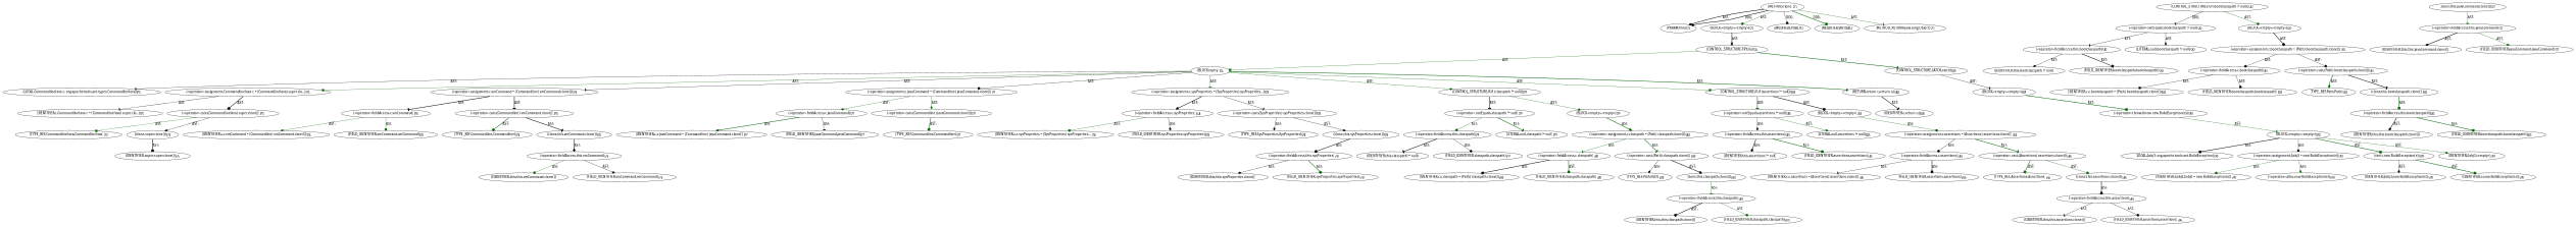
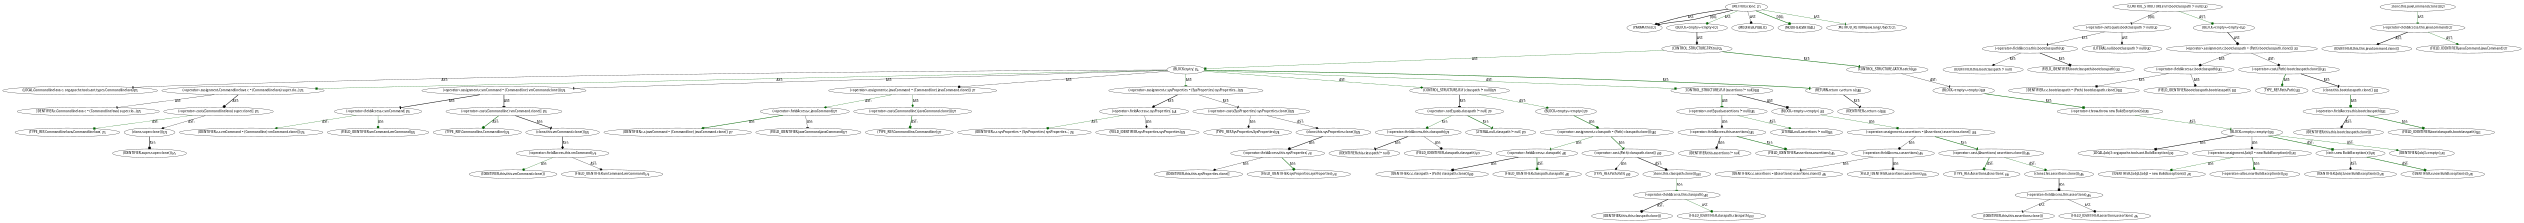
  digraph {
    fontname="Fira Sans"
    node [fontname="Fira Sans"]
    edge [arrowhead=box color=black fontname="Fira Sans" style=solid]
    n1 [label=<(METHOD,clone)<SUB>573</SUB>>]
    n2 [label=<(PARAM,this)<SUB>573</SUB>>]
    n3 [label=<(BLOCK,&lt;empty&gt;,&lt;empty&gt;)<SUB>573</SUB>>]
    n4 [label=<(MODIFIER,PUBLIC)>]
    n5 [label=<(MODIFIER,VIRTUAL)>]
    n6 [label=<(METHOD_RETURN,java.lang.Object)<SUB>573</SUB>>]
    n7 [label=<(CONTROL_STRUCTURE,TRY,try)<SUB>574</SUB>>]
    n8 [label=<(BLOCK,try,try)<SUB>574</SUB>>]
    n9 [label=<(CONTROL_STRUCTURE,CATCH,catch)<SUB>589</SUB>>]
    n10 [label=<(LOCAL,CommandlineJava c: org.apache.tools.ant.types.CommandlineJava)<SUB>575</SUB>>]
    n11 [label=<(&lt;operator&gt;.assignment,CommandlineJava c = (CommandlineJava) super.clo...)<SUB>575</SUB>>]
    n12 [label=<(&lt;operator&gt;.assignment,c.vmCommand = (Commandline) vmCommand.clone())<SUB>576</SUB>>]
    n13 [label=<(&lt;operator&gt;.assignment,c.javaCommand = (Commandline) javaCommand.clone())<SUB>577</SUB>>]
    n14 [label=<(&lt;operator&gt;.assignment,c.sysProperties = (SysProperties) sysProperties...)<SUB>578</SUB>>]
    n15 [label=<(CONTROL_STRUCTURE,IF,if (classpath != null))<SUB>579</SUB>>]
    n16 [label=<(CONTROL_STRUCTURE,IF,if (assertions != null))<SUB>585</SUB>>]
    n17 [label=<(RETURN,return c;,return c;)<SUB>588</SUB>>]
    n18 [label=<(BLOCK,&lt;empty&gt;,&lt;empty&gt;)<SUB>589</SUB>>]
    n19 [label=<(IDENTIFIER,c,CommandlineJava c = (CommandlineJava) super.clo...)<SUB>575</SUB>>]
    n20 [label=<(&lt;operator&gt;.cast,(CommandlineJava) super.clone())<SUB>575</SUB>>]
    n21 [label=<(&lt;operator&gt;.fieldAccess,c.vmCommand)<SUB>576</SUB>>]
    n22 [label=<(&lt;operator&gt;.cast,(Commandline) vmCommand.clone())<SUB>576</SUB>>]
    n23 [label=<(&lt;operator&gt;.fieldAccess,c.javaCommand)<SUB>577</SUB>>]
    n24 [label=<(&lt;operator&gt;.cast,(Commandline) javaCommand.clone())<SUB>577</SUB>>]
    n25 [label=<(&lt;operator&gt;.fieldAccess,c.sysProperties)<SUB>548</SUB>>]
    n26 [label=<(&lt;operator&gt;.cast,(SysProperties) sysProperties.clone())<SUB>578</SUB>>]
    n27 [label=<(&lt;operator&gt;.notEquals,classpath != null)<SUB>579</SUB>>]
    n28 [label=<(BLOCK,&lt;empty&gt;,&lt;empty&gt;)<SUB>579</SUB>>]
    n29 [label=<(CONTROL_STRUCTURE,IF,if (bootclasspath != null))<SUB>582</SUB>>]
    n30 [label=<(&lt;operator&gt;.notEquals,bootclasspath != null)<SUB>582</SUB>>]
    n31 [label=<(BLOCK,&lt;empty&gt;,&lt;empty&gt;)<SUB>582</SUB>>]
    n32 [label=<(&lt;operator&gt;.notEquals,assertions != null)<SUB>585</SUB>>]
    n33 [label=<(BLOCK,&lt;empty&gt;,&lt;empty&gt;)<SUB>585</SUB>>]
    n34 [label=<(IDENTIFIER,c,return c;)<SUB>588</SUB>>]
    n35 [label=<(TYPE_REF,CommandlineJava,CommandlineJava)<SUB>575</SUB>>]
    n36 [label=<(clone,super.clone())<SUB>575</SUB>>]
    n37 [label=<(IDENTIFIER,super,super.clone())<SUB>575</SUB>>]
    n38 [label=<(IDENTIFIER,c,c.vmCommand = (Commandline) vmCommand.clone())<SUB>576</SUB>>]
    n39 [label=<(FIELD_IDENTIFIER,vmCommand,vmCommand)<SUB>576</SUB>>]
    n40 [label=<(TYPE_REF,Commandline,Commandline)<SUB>576</SUB>>]
    n41 [label=<(clone,this.vmCommand.clone())<SUB>576</SUB>>]
    n42 [label=<(&lt;operator&gt;.fieldAccess,this.vmCommand)<SUB>576</SUB>>]
    n43 [label=<(IDENTIFIER,this,this.vmCommand.clone())>]
    n44 [label=<(FIELD_IDENTIFIER,vmCommand,vmCommand)<SUB>576</SUB>>]
    n45 [label=<(IDENTIFIER,c,c.javaCommand = (Commandline) javaCommand.clone())<SUB>577</SUB>>]
    n46 [label=<(FIELD_IDENTIFIER,javaCommand,javaCommand)<SUB>577</SUB>>]
    n47 [label=<(TYPE_REF,Commandline,Commandline)<SUB>577</SUB>>]
    n48 [label=<(clone,this.javaCommand.clone())<SUB>577</SUB>>]
    n49 [label=<(&lt;operator&gt;.fieldAccess,this.javaCommand)<SUB>577</SUB>>]
    n50 [label=<(IDENTIFIER,this,this.javaCommand.clone())>]
    n51 [label=<(FIELD_IDENTIFIER,javaCommand,javaCommand)<SUB>577</SUB>>]
    n52 [label=<(IDENTIFIER,c,c.sysProperties = (SysProperties) sysProperties...)<SUB>578</SUB>>]
    n53 [label=<(FIELD_IDENTIFIER,sysProperties,sysProperties)<SUB>578</SUB>>]
    n54 [label=<(TYPE_REF,SysProperties,SysProperties)<SUB>578</SUB>>]
    n55 [label=<(clone,this.sysProperties.clone())<SUB>578</SUB>>]
    n56 [label=<(&lt;operator&gt;.fieldAccess,this.sysProperties)<SUB>578</SUB>>]
    n57 [label=<(IDENTIFIER,this,this.sysProperties.clone())>]
    n58 [label=<(FIELD_IDENTIFIER,sysProperties,sysProperties)<SUB>578</SUB>>]
    n59 [label=<(&lt;operator&gt;.fieldAccess,this.classpath)<SUB>579</SUB>>]
    n60 [label=<(LITERAL,null,classpath != null)<SUB>579</SUB>>]
    n61 [label=<(&lt;operator&gt;.assignment,c.classpath = (Path) classpath.clone())<SUB>580</SUB>>]
    n62 [label=<(IDENTIFIER,this,classpath != null)>]
    n63 [label=<(FIELD_IDENTIFIER,classpath,classpath)<SUB>579</SUB>>]
    n64 [label=<(&lt;operator&gt;.fieldAccess,c.classpath)<SUB>580</SUB>>]
    n65 [label=<(&lt;operator&gt;.cast,(Path) classpath.clone())<SUB>580</SUB>>]
    n66 [label=<(IDENTIFIER,c,c.classpath = (Path) classpath.clone())<SUB>580</SUB>>]
    n67 [label=<(FIELD_IDENTIFIER,classpath,classpath)<SUB>580</SUB>>]
    n68 [label=<(TYPE_REF,Path,Path)<SUB>580</SUB>>]
    n69 [label=<(clone,this.classpath.clone())<SUB>580</SUB>>]
    n70 [label=<(&lt;operator&gt;.fieldAccess,this.classpath)<SUB>580</SUB>>]
    n71 [label=<(IDENTIFIER,this,this.classpath.clone())>]
    n72 [label=<(FIELD_IDENTIFIER,classpath,classpath)<SUB>580</SUB>>]
    n73 [label=<(&lt;operator&gt;.fieldAccess,this.bootclasspath)<SUB>582</SUB>>]
    n74 [label=<(LITERAL,null,bootclasspath != null)<SUB>582</SUB>>]
    n75 [label=<(&lt;operator&gt;.assignment,c.bootclasspath = (Path) bootclasspath.clone())<SUB>583</SUB>>]
    n76 [label=<(IDENTIFIER,this,bootclasspath != null)>]
    n77 [label=<(FIELD_IDENTIFIER,bootclasspath,bootclasspath)<SUB>582</SUB>>]
    n78 [label=<(&lt;operator&gt;.fieldAccess,c.bootclasspath)<SUB>583</SUB>>]
    n79 [label=<(&lt;operator&gt;.cast,(Path) bootclasspath.clone())<SUB>583</SUB>>]
    n80 [label=<(IDENTIFIER,c,c.bootclasspath = (Path) bootclasspath.clone())<SUB>583</SUB>>]
    n81 [label=<(FIELD_IDENTIFIER,bootclasspath,bootclasspath)<SUB>583</SUB>>]
    n82 [label=<(TYPE_REF,Path,Path)<SUB>583</SUB>>]
    n83 [label=<(clone,this.bootclasspath.clone())<SUB>583</SUB>>]
    n84 [label=<(&lt;operator&gt;.fieldAccess,this.bootclasspath)<SUB>583</SUB>>]
    n85 [label=<(IDENTIFIER,this,this.bootclasspath.clone())>]
    n86 [label=<(FIELD_IDENTIFIER,bootclasspath,bootclasspath)<SUB>583</SUB>>]
    n87 [label=<(&lt;operator&gt;.fieldAccess,this.assertions)<SUB>585</SUB>>]
    n88 [label=<(LITERAL,null,assertions != null)<SUB>585</SUB>>]
    n89 [label=<(&lt;operator&gt;.assignment,c.assertions = (Assertions) assertions.clone())<SUB>586</SUB>>]
    n90 [label=<(IDENTIFIER,this,assertions != null)>]
    n91 [label=<(FIELD_IDENTIFIER,assertions,assertions)<SUB>585</SUB>>]
    n92 [label=<(&lt;operator&gt;.fieldAccess,c.assertions)<SUB>586</SUB>>]
    n93 [label=<(&lt;operator&gt;.cast,(Assertions) assertions.clone())<SUB>586</SUB>>]
    n94 [label=<(IDENTIFIER,c,c.assertions = (Assertions) assertions.clone())<SUB>586</SUB>>]
    n95 [label=<(FIELD_IDENTIFIER,assertions,assertions)<SUB>586</SUB>>]
    n96 [label=<(TYPE_REF,Assertions,Assertions)<SUB>546</SUB>>]
    n97 [label=<(clone,this.assertions.clone())<SUB>586</SUB>>]
    n98 [label=<(&lt;operator&gt;.fieldAccess,this.assertions)<SUB>586</SUB>>]
    n99 [label=<(IDENTIFIER,this,this.assertions.clone())>]
    n100 [label=<(FIELD_IDENTIFIER,assertions,assertions)<SUB>586</SUB>>]
    n101 [label=<(&lt;operator&gt;.throw,throw new BuildException(e);)<SUB>590</SUB>>]
    n102 [label=<(BLOCK,&lt;empty&gt;,&lt;empty&gt;)<SUB>590</SUB>>]
    n103 [label=<(LOCAL,$obj3: org.apache.tools.ant.BuildException)<SUB>590</SUB>>]
    n104 [label=<(&lt;operator&gt;.assignment,$obj3 = new BuildException(e))<SUB>590</SUB>>]
    n105 [label=<(&lt;init&gt;,new BuildException(e))<SUB>590</SUB>>]
    n106 [label=<(IDENTIFIER,$obj3,&lt;empty&gt;)<SUB>590</SUB>>]
    n107 [label=<(IDENTIFIER,$obj3,$obj3 = new BuildException(e))<SUB>590</SUB>>]
    n108 [label=<(&lt;operator&gt;.alloc,new BuildException(e))<SUB>590</SUB>>]
    n109 [label=<(IDENTIFIER,$obj3,new BuildException(e))<SUB>590</SUB>>]
    n110 [label=<(IDENTIFIER,e,new BuildException(e))<SUB>590</SUB>>]
    n1 -> n2 [arrowhead=diamond label="AST: " style=bold]
    n1 -> n2 [arrowhead=diamond label="DDG: " style=bold]
    n1 -> n3 [color=darkgreen label="AST: "]
-   n1 -> n4 [label="DDG: "]
+   n1 -> n4 [label="AST: "]
    n1 -> n5 [color=darkgreen label="DDG: " style=bold]
    n1 -> n6 [arrowhead=tee color=darkgreen label="AST: "]
    n3 -> n7 [arrowhead=diamond label="AST: " style=bold]
    n7 -> n8 [color=darkgreen label="AST: "]
    n7 -> n9 [arrowhead=tee color=darkgreen label="AST: " style=bold]
    n8 -> n10 [arrowhead=tee label="AST: "]
    n8 -> n11 [color=darkgreen label="AST: "]
    n8 -> n12 [arrowhead=tee label="AST: "]
    n8 -> n13 [label="AST: "]
    n8 -> n14 [arrowhead=tee color=darkgreen label="AST: "]
    n8 -> n15 [arrowhead=diamond color=darkgreen label="AST: "]
    n8 -> n16 [color=darkgreen label="AST: "]
    n8 -> n17 [arrowhead=tee color=darkgreen label="AST: " style=bold]
    n9 -> n18 [arrowhead=tee label="AST: "]
    n11 -> n19 [arrowhead=tee label="AST: "]
    n11 -> n20 [label="AST: " style=bold]
    n12 -> n21 [arrowhead=tee label="AST: " style=bold]
    n12 -> n22 [arrowhead=tee label="AST: " style=bold]
    n13 -> n23 [arrowhead=diamond color=darkgreen label="AST: "]
    n13 -> n24 [arrowhead=diamond color=darkgreen label="AST: "]
    n14 -> n25 [arrowhead=diamond label="AST: " style=bold]
    n14 -> n26 [arrowhead=tee label="AST: "]
    n15 -> n27 [arrowhead=tee label="AST: " style=bold]
    n15 -> n28 [arrowhead=diamond color=darkgreen label="AST: "]
    n16 -> n32 [arrowhead=tee color=darkgreen label="AST: " style=bold]
    n16 -> n33 [label="AST: " style=bold]
    n17 -> n34 [arrowhead=tee label="AST: " style=bold]
    n18 -> n101 [color=darkgreen label="AST: " style=bold]
    n20 -> n35 [color=darkgreen label="AST: "]
    n20 -> n36 [arrowhead=diamond label="AST: "]
    n21 -> n38 [arrowhead=diamond color=darkgreen label="AST: "]
    n21 -> n39 [color=darkgreen label="AST: "]
    n22 -> n40 [color=darkgreen label="AST: " style=bold]
    n22 -> n41 [arrowhead=tee label="AST: " style=bold]
    n23 -> n45 [arrowhead=diamond color=darkgreen label="AST: " style=bold]
    n23 -> n46 [arrowhead=tee label="AST: "]
    n24 -> n47 [color=darkgreen label="AST: " style=bold]
    n25 -> n52 [color=darkgreen label="AST: "]
    n25 -> n53 [arrowhead=diamond label="AST: "]
    n26 -> n54 [arrowhead=diamond label="AST: "]
    n26 -> n55 [arrowhead=diamond label="AST: "]
    n27 -> n59 [color=darkgreen label="AST: "]
    n27 -> n60 [arrowhead=tee color=darkgreen label="AST: " style=bold]
    n28 -> n61 [arrowhead=diamond color=darkgreen label="AST: " style=bold]
    n29 -> n30 [arrowhead=tee label="DDG: "]
    n29 -> n31 [color=darkgreen label="AST: "]
    n30 -> n73 [arrowhead=tee label="AST: "]
    n30 -> n74 [arrowhead=diamond label="AST: "]
    n31 -> n75 [label="AST: " style=bold]
    n32 -> n87 [arrowhead=diamond label="AST: "]
    n32 -> n88 [arrowhead=diamond color=darkgreen label="AST: "]
    n33 -> n89 [color=darkgreen label="AST: "]
    n36 -> n37 [label="AST: " style=bold]
    n41 -> n42 [arrowhead=diamond label="AST: " style=bold]
    n42 -> n43 [color=darkgreen label="AST: "]
    n42 -> n44 [arrowhead=diamond label="AST: "]
    n48 -> n49 [arrowhead=tee color=darkgreen label="AST: "]
    n49 -> n50 [arrowhead=diamond label="AST: " style=bold]
    n49 -> n51 [arrowhead=diamond color=darkgreen label="AST: "]
    n55 -> n56 [label="AST: " style=bold]
    n56 -> n57 [arrowhead=diamond label="AST: "]
    n56 -> n58 [color=darkgreen label="AST: " style=bold]
    n59 -> n62 [arrowhead=tee label="AST: " style=bold]
    n59 -> n63 [label="AST: "]
    n61 -> n64 [arrowhead=tee color=darkgreen label="AST: "]
    n61 -> n65 [arrowhead=tee color=darkgreen label="AST: " style=bold]
    n64 -> n66 [label="AST: " style=bold]
    n64 -> n67 [color=darkgreen label="AST: " style=bold]
    n65 -> n68 [arrowhead=diamond label="AST: "]
    n65 -> n69 [arrowhead=diamond label="AST: " style=bold]
    n69 -> n70 [arrowhead=tee color=darkgreen label="AST: "]
    n70 -> n71 [label="AST: " style=bold]
    n70 -> n72 [color=darkgreen label="AST: "]
    n73 -> n76 [arrowhead=diamond label="AST: "]
    n73 -> n77 [label="AST: " style=bold]
    n75 -> n78 [label="AST: "]
    n75 -> n79 [label="AST: "]
    n78 -> n80 [label="AST: "]
    n78 -> n81 [label="AST: "]
    n79 -> n82 [arrowhead=diamond color=darkgreen label="AST: " style=bold]
    n79 -> n83 [arrowhead=tee label="AST: " style=bold]
    n83 -> n84 [color=darkgreen label="AST: " style=bold]
    n84 -> n85 [arrowhead=diamond label="AST: " style=bold]
    n84 -> n86 [color=darkgreen label="AST: " style=bold]
    n87 -> n90 [arrowhead=diamond label="AST: " style=bold]
    n87 -> n91 [color=darkgreen label="AST: " style=bold]
    n89 -> n92 [label="AST: "]
    n89 -> n93 [arrowhead=tee color=darkgreen label="AST: " style=bold]
    n92 -> n94 [arrowhead=tee label="AST: "]
    n92 -> n95 [label="AST: " style=bold]
    n93 -> n96 [color=darkgreen label="AST: " style=bold]
    n93 -> n97 [color=darkgreen label="AST: "]
    n97 -> n98 [label="AST: " style=bold]
    n98 -> n99 [arrowhead=tee label="AST: "]
    n98 -> n100 [label="AST: "]
    n101 -> n102 [arrowhead=tee color=darkgreen label="AST: "]
    n102 -> n103 [label="AST: " style=bold]
    n102 -> n104 [label="AST: "]
    n102 -> n105 [color=darkgreen label="AST: " style=bold]
    n102 -> n106 [arrowhead=diamond color=darkgreen label="AST: "]
    n104 -> n107 [color=darkgreen label="AST: "]
-   n104 -> n108 [arrowhead=diamond color=darkgreen label="AST: "]
+   n104 -> n108 [arrowhead=diamond color=darkgreen label="AST: " style=bold]
    n105 -> n109 [arrowhead=diamond label="AST: "]
    n105 -> n110 [color=darkgreen label="AST: " style=bold]
  }
